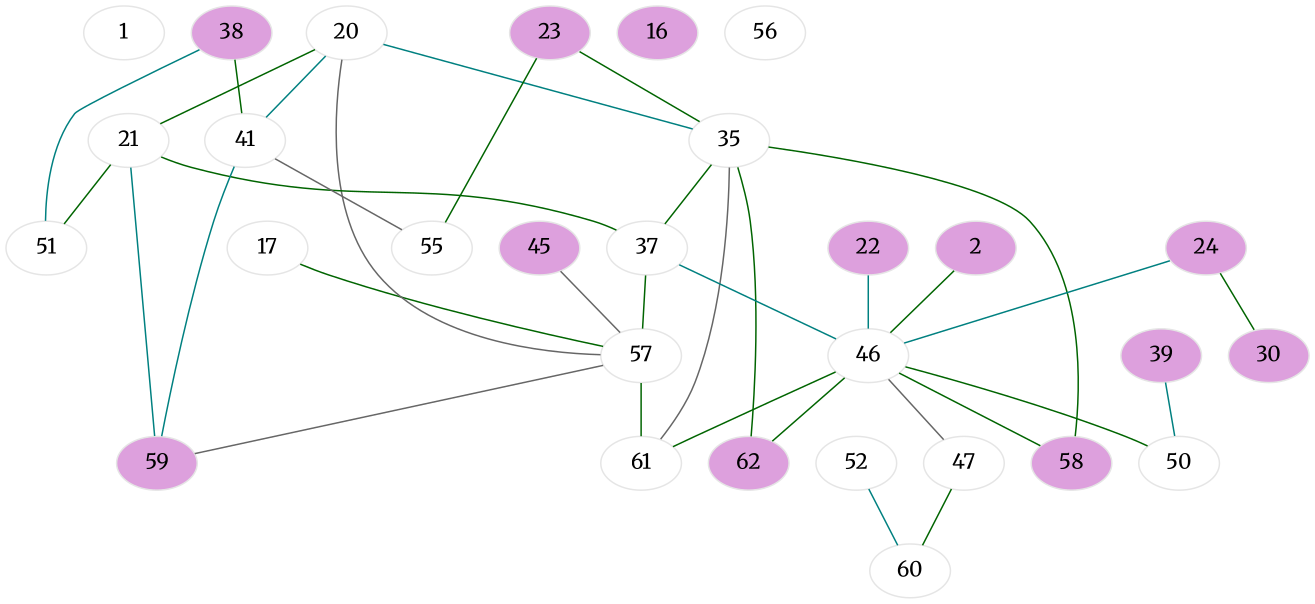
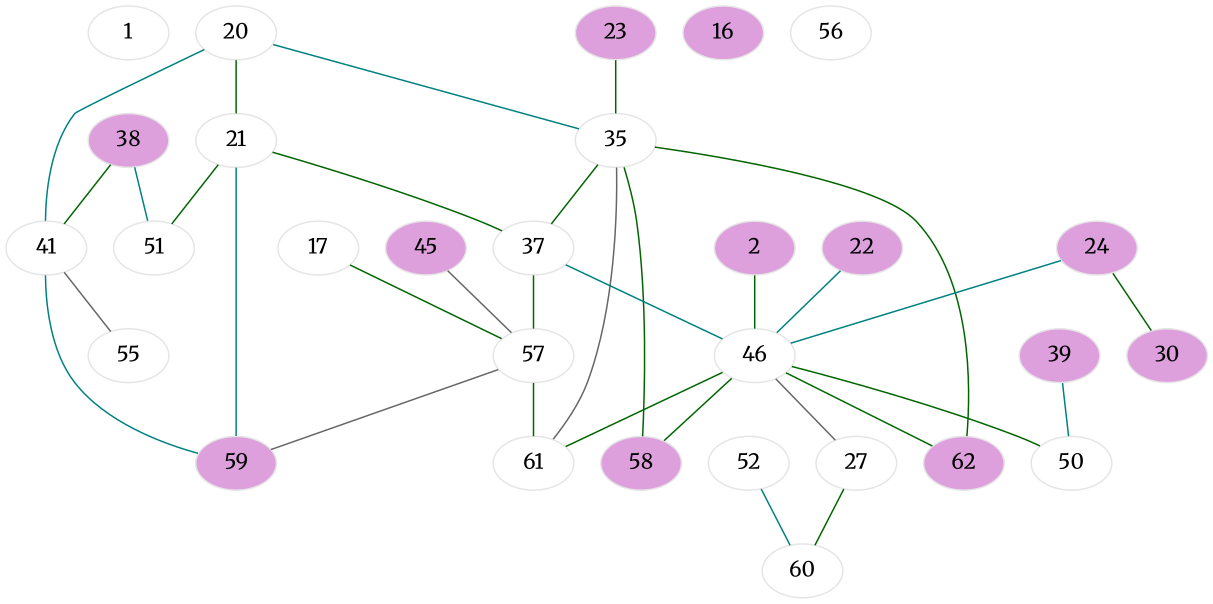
  graph {
    fontname=Merriweather
    node [color=gray90 fillcolor=white fontname=Merriweather style=filled]
    edge [color=darkgreen fontname=Merriweather]
    1
    46 [super="+9+44"]
    58 [fillcolor=plum]
    61 [super="+53+34"]
    62 [fillcolor=plum super="+40+42+54"]
    50 [super="+31"]
-   47
+   47 [label=27]
    2 [fillcolor=plum]
    16 [fillcolor=plum]
    57 [super="+48"]
    59 [fillcolor=plum super="+27"]
    17
    20 [super="+13"]
    21 [super="+10"]
    35 [super="+14"]
    41 [super="+11+12"]
    37 [super="+4+6"]
    51 [super="+36+15"]
    55
    22 [fillcolor=plum]
    23 [fillcolor=plum]
    24 [fillcolor=plum]
    30 [fillcolor=plum]
    38 [fillcolor=plum]
    39 [fillcolor=plum]
    45 [fillcolor=plum]
    60
    52
    56
    46 -- 58
    46 -- 61 [weight=4]
    46 -- 62 [weight=2]
    46 -- 50 [weight=2]
    46 -- 47 [color=gray40]
    47 -- 60
    2 -- 46
    57 -- 61 [weight=3]
    57 -- 59 [color=gray40]
    17 -- 57
-   20 -- 57 [color=gray40]
    20 -- 21
    20 -- 35 [color=teal]
    20 -- 41 [color=teal]
    21 -- 59 [color=teal weight=2]
    21 -- 37
    21 -- 51
    35 -- 58 [weight=2]
    35 -- 61 [color=gray40 weight=2]
    35 -- 62
    35 -- 37 [weight=2]
    41 -- 59 [color=teal]
    41 -- 55 [color=gray40]
    37 -- 46 [color=teal weight=2]
    37 -- 57 [weight=2]
    22 -- 46 [color=teal]
    23 -- 35
-   23 -- 55
    24 -- 46 [color=teal]
    24 -- 30
    38 -- 41
    38 -- 51 [color=teal]
    39 -- 50 [color=teal]
    45 -- 57 [color=gray40]
    52 -- 60 [color=teal]
  }
